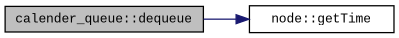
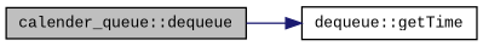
  digraph {
    rankdir=LR
    fontname="Liberation Mono"
    node [color=black fontname="Liberation Mono" fontsize=10 shape=record style=filled]
    n1 [fillcolor=grey75 fontcolor=black height=0.2 label="calender_queue::dequeue" width=0.4]
-   n2 [fillcolor=white height=0.2 label="node::getTime" width=0.4]
+   n2 [fillcolor=white height=0.2 label="dequeue::getTime" width=0.4]
    n1 -> n2 [color=midnightblue fontname="Liberation Mono" fontsize=10 labelfontname=Helvetica labelfontsize=10 style=solid]
  }
